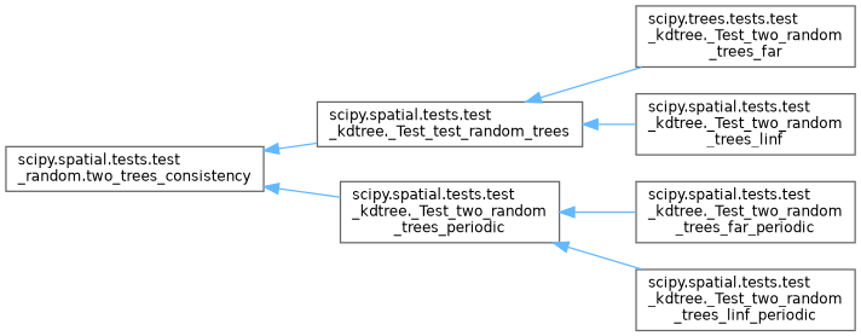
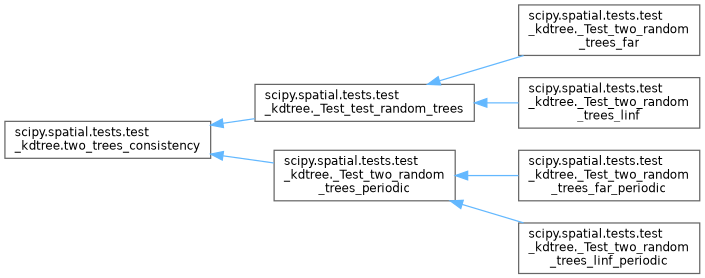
  digraph {
    rankdir=LR
    node [color=grey40 fillcolor=white fontname=Helvetica fontsize=10 shape=box style=filled]
    edge [color=steelblue1 dir=back fontname=Helvetica fontsize=10 labelfontname=Helvetica labelfontsize=10 style=solid]
-   n1 [height=0.2 label="scipy.spatial.tests.test\l_random.two_trees_consistency" width=0.4]
+   n1 [height=0.2 label="scipy.spatial.tests.test\l_kdtree.two_trees_consistency" width=0.4]
    n2 [height=0.2 label="scipy.spatial.tests.test\l_kdtree._Test_test_random_trees" width=0.4]
    n3 [height=0.2 label="scipy.spatial.tests.test\l_kdtree._Test_two_random\l_trees_periodic" width=0.4]
-   n4 [height=0.2 label="scipy.trees.tests.test\l_kdtree._Test_two_random\l_trees_far" width=0.4]
+   n4 [height=0.2 label="scipy.spatial.tests.test\l_kdtree._Test_two_random\l_trees_far" width=0.4]
    n5 [height=0.2 label="scipy.spatial.tests.test\l_kdtree._Test_two_random\l_trees_linf" width=0.4]
    n6 [height=0.2 label="scipy.spatial.tests.test\l_kdtree._Test_two_random\l_trees_far_periodic" width=0.4]
    n7 [height=0.2 label="scipy.spatial.tests.test\l_kdtree._Test_two_random\l_trees_linf_periodic" width=0.4]
    n1 -> n2
    n1 -> n3
    n2 -> n4
    n2 -> n5
    n3 -> n6
    n3 -> n7
  }
